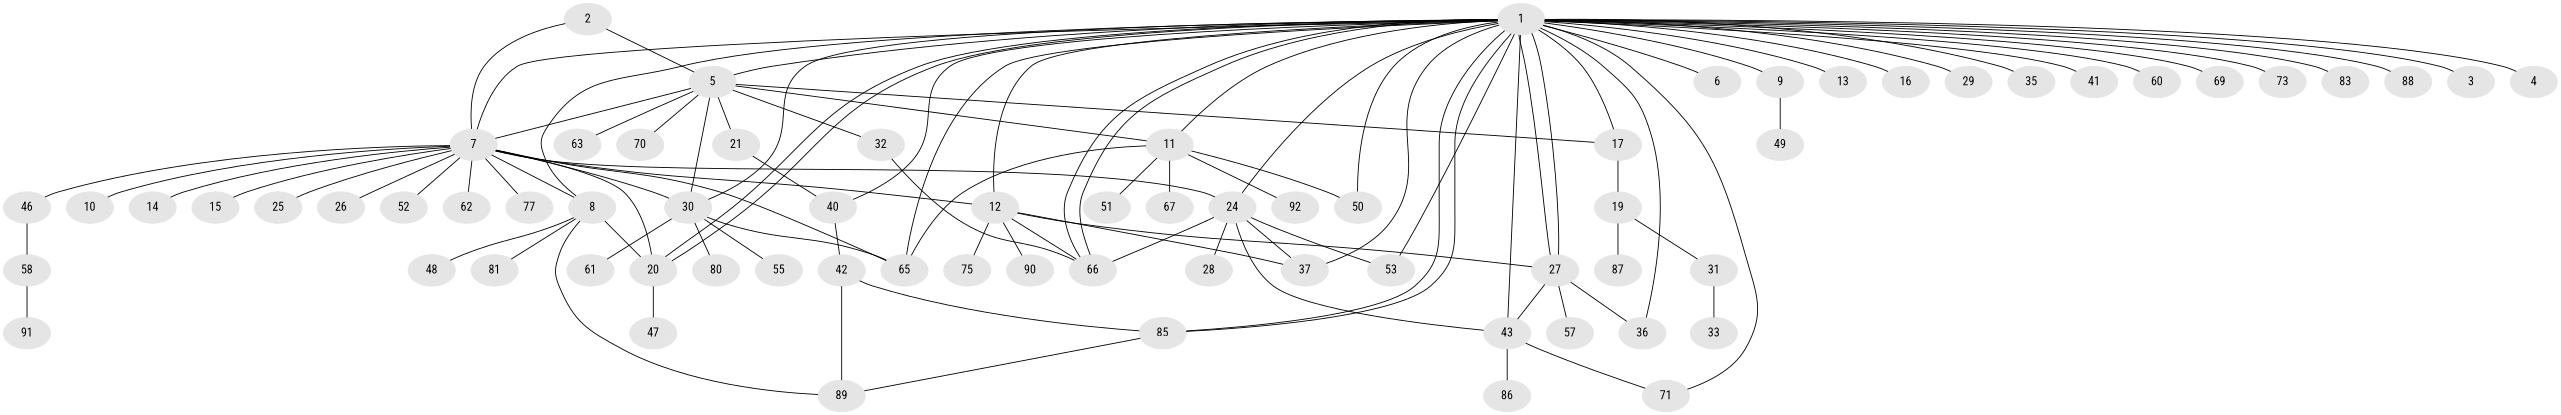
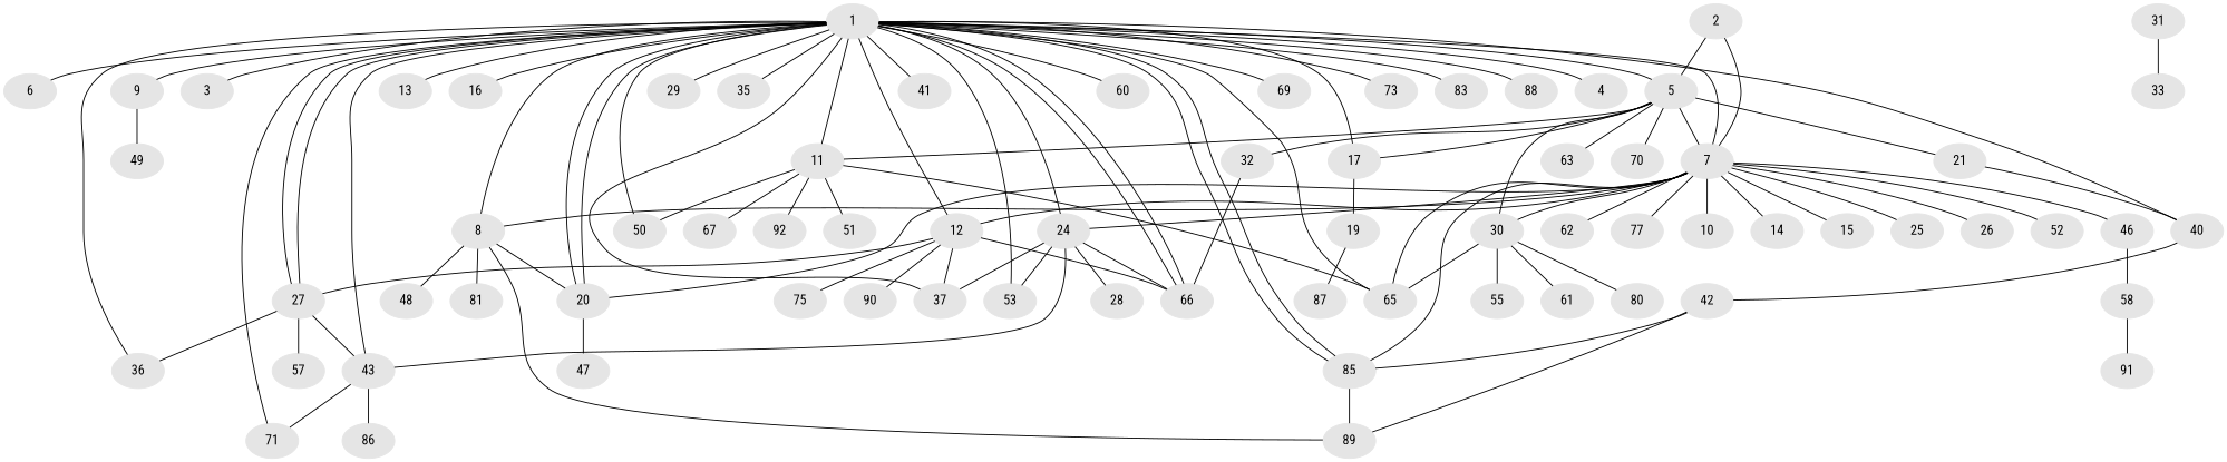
  graph {
    fontname="Roboto Condensed"
    node [color=gray90 fontname="Roboto Condensed" style=filled]
    edge [fontname="Roboto Condensed"]
    1 [super="+22"]
    3
    4
    5 [super="+95"]
    6
    7 [super="+94"]
    8 [super="+78"]
    9 [super="+39"]
    11 [super="+76"]
    12 [super="+54"]
    13
    16
    20 [super="+38"]
    24 [super="+68"]
    27 [super="+45"]
    29
    30 [super="+82"]
    35
    36
    37
    40
    41
    43 [super="+59"]
    50
    53
    60
    65
    66 [super="+84"]
    69
    71
    73
    83
    85
    88
    17
    2 [super="+34"]
    21 [super="+93"]
    32
    63
    70
    10
    14
    15
    25
    26
    46
    52
    62
    77
    48
    81
    89
    49 [super="+64"]
    51
    67
    92
    75
    90
    47
    28
    57
    55
    61
    80
    42 [super="+72"]
    86
    19 [super="+23"]
    58
    31 [super="+74"]
    87
    33
    91
    1 -- 3
    1 -- 4
    1 -- 5
    1 -- 6
    1 -- 7
    1 -- 8
    1 -- 9
    1 -- 11
    1 -- 12
    1 -- 13
    1 -- 16
    1 -- 20
    1 -- 20
    1 -- 24
    1 -- 27
    1 -- 27
    1 -- 29
-   1 -- 30
    1 -- 35
    1 -- 36
    1 -- 37
    1 -- 40
    1 -- 41
    1 -- 43 [weight=2]
    1 -- 50
    1 -- 53
    1 -- 60
    1 -- 65
    1 -- 66
    1 -- 66
    1 -- 69
    1 -- 71
    1 -- 73
    1 -- 83
    1 -- 85
    1 -- 85
    1 -- 88
    1 -- 17
    5 -- 7
    5 -- 11
    5 -- 30
    5 -- 17
    5 -- 21
    5 -- 32
    5 -- 63
    5 -- 70
    7 -- 8
    7 -- 12
    7 -- 20
    7 -- 24
    7 -- 30
    7 -- 65
+   7 -- 85
    7 -- 10
    7 -- 14
    7 -- 15
    7 -- 25
    7 -- 26
    7 -- 46
    7 -- 52
    7 -- 62
    7 -- 77
    8 -- 20
    8 -- 48
    8 -- 81
    8 -- 89
    9 -- 49
    11 -- 50
    11 -- 65
    11 -- 51
    11 -- 67
    11 -- 92
    12 -- 27
    12 -- 37
    12 -- 66
    12 -- 75
    12 -- 90
    20 -- 47
    24 -- 37
    24 -- 43
    24 -- 53
    24 -- 66
    24 -- 28
    27 -- 36
    27 -- 43
    27 -- 57
    30 -- 65
    30 -- 55
    30 -- 61
    30 -- 80
    40 -- 42
    43 -- 71
    43 -- 86
    85 -- 89
    17 -- 19
    2 -- 5
    2 -- 7
    21 -- 40
    32 -- 66
    46 -- 58
    42 -- 85
    42 -- 89
-   19 -- 31
    19 -- 87
    58 -- 91
    31 -- 33
  }
